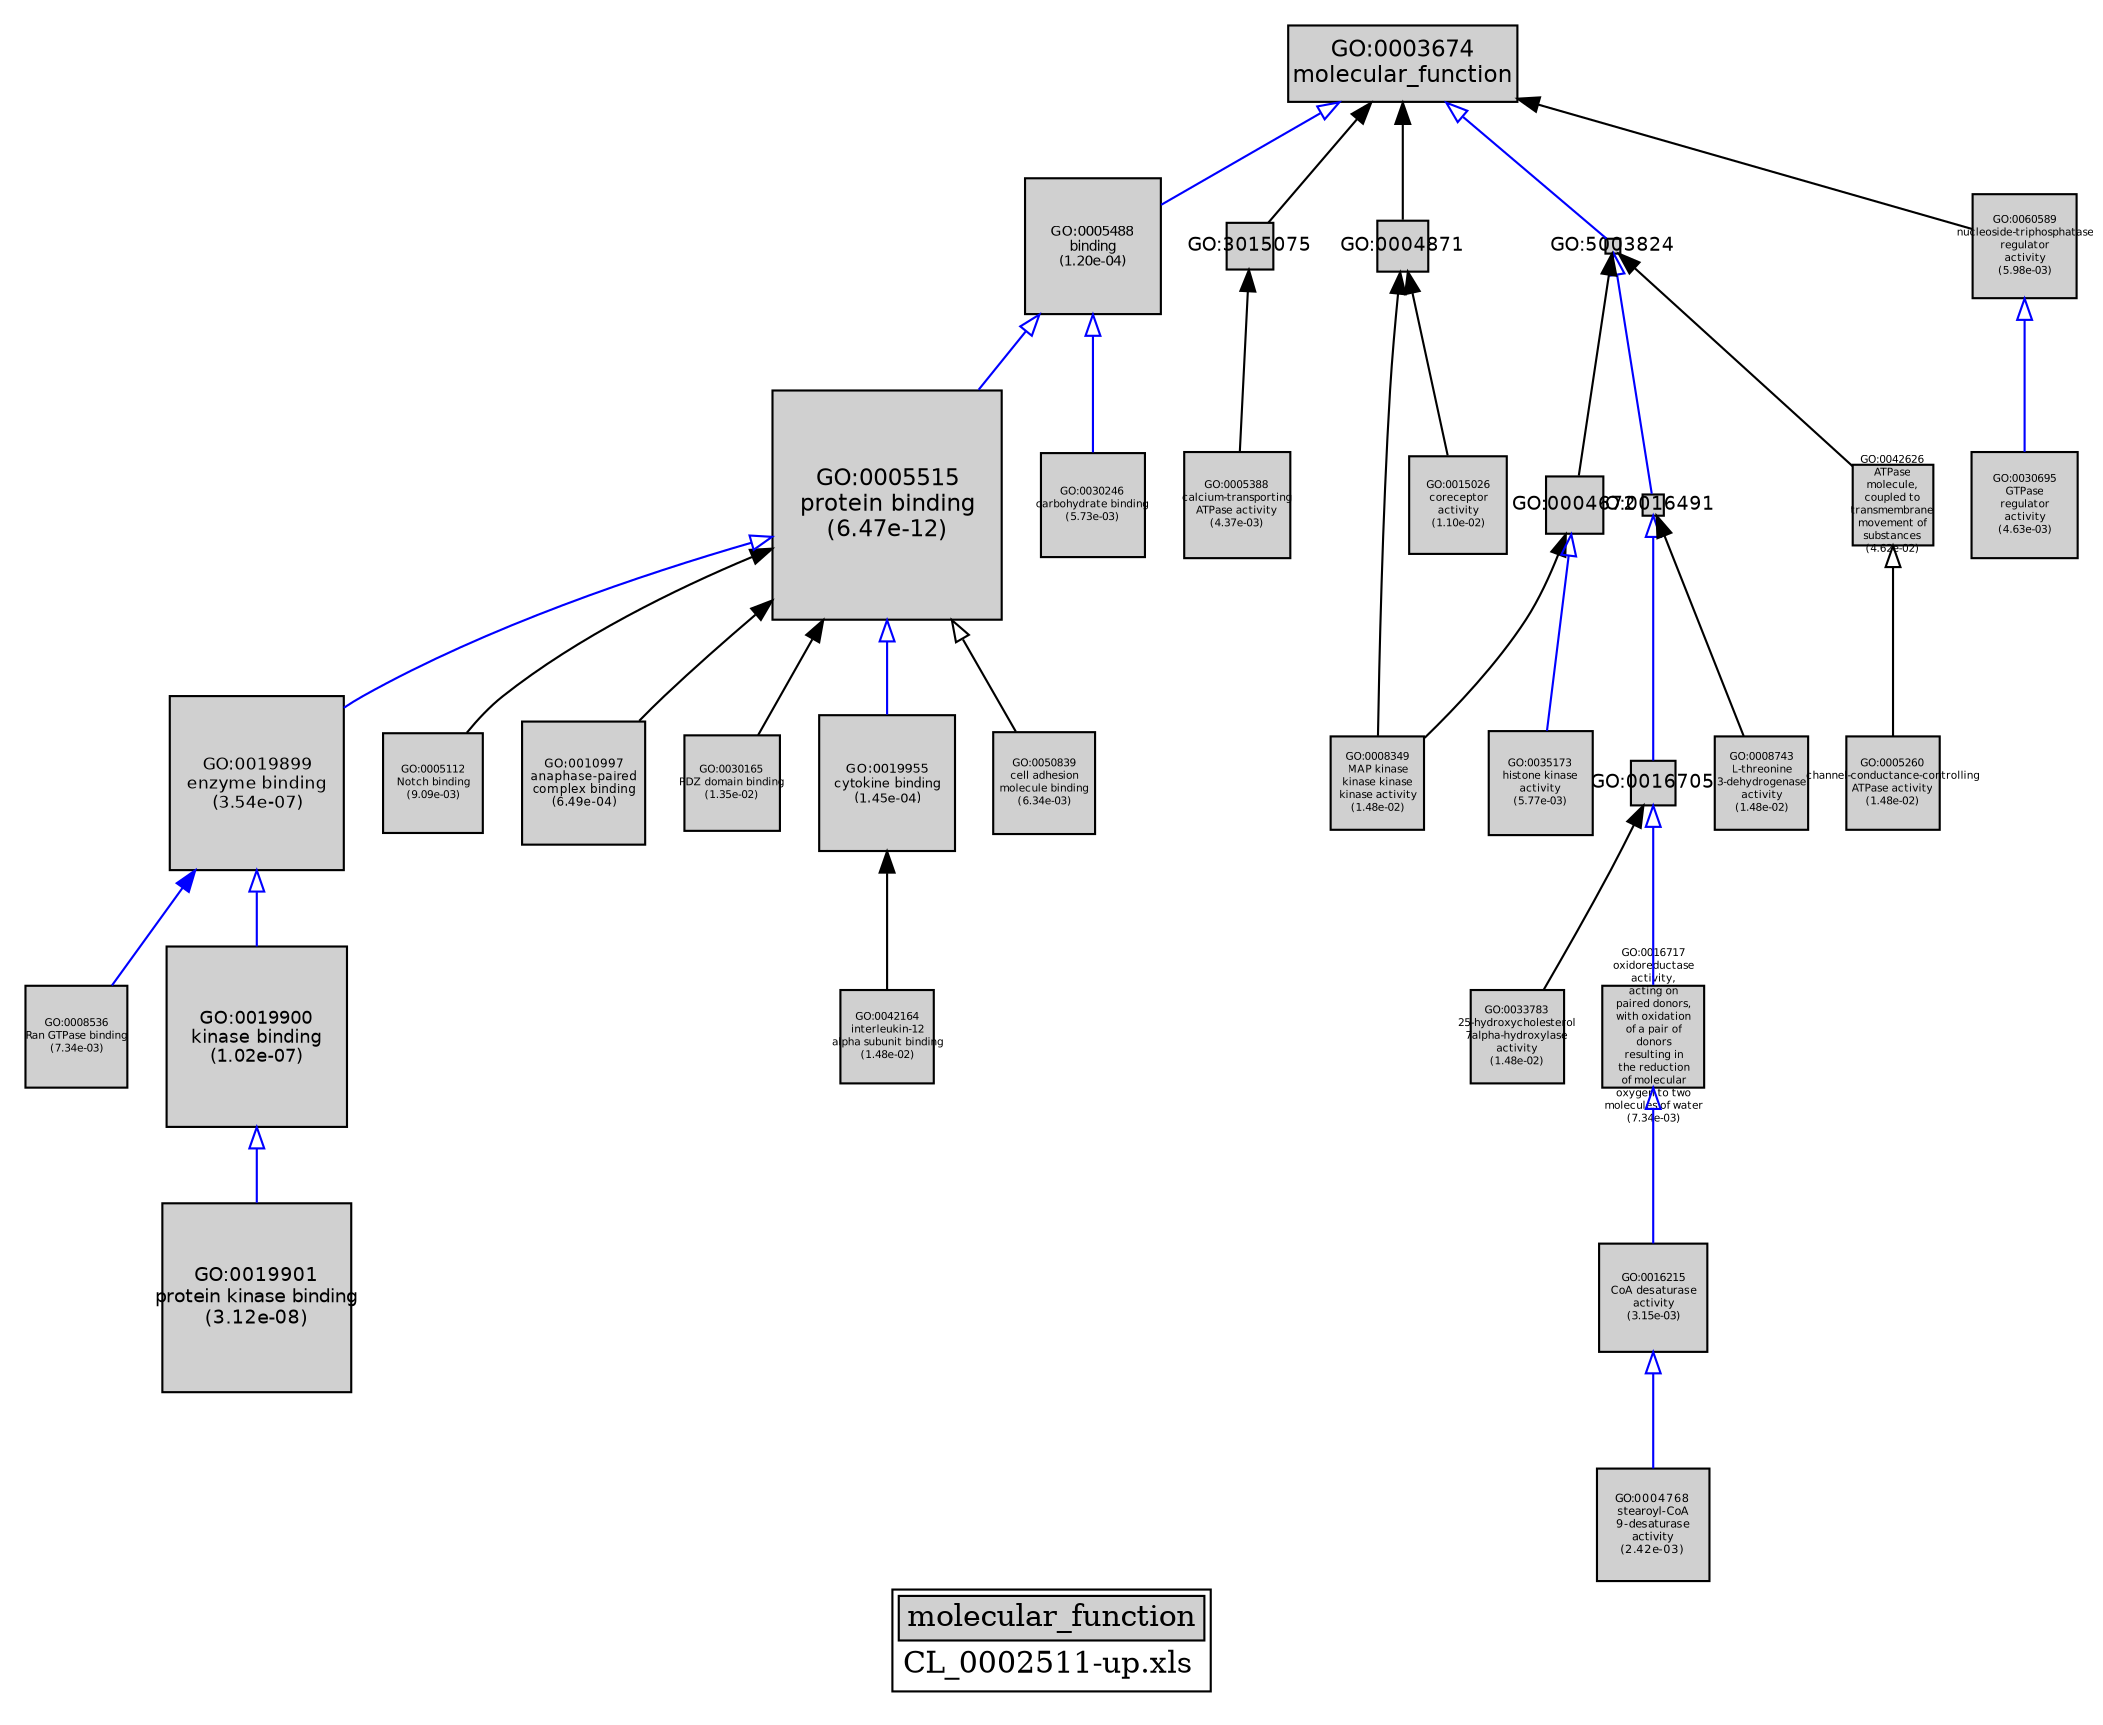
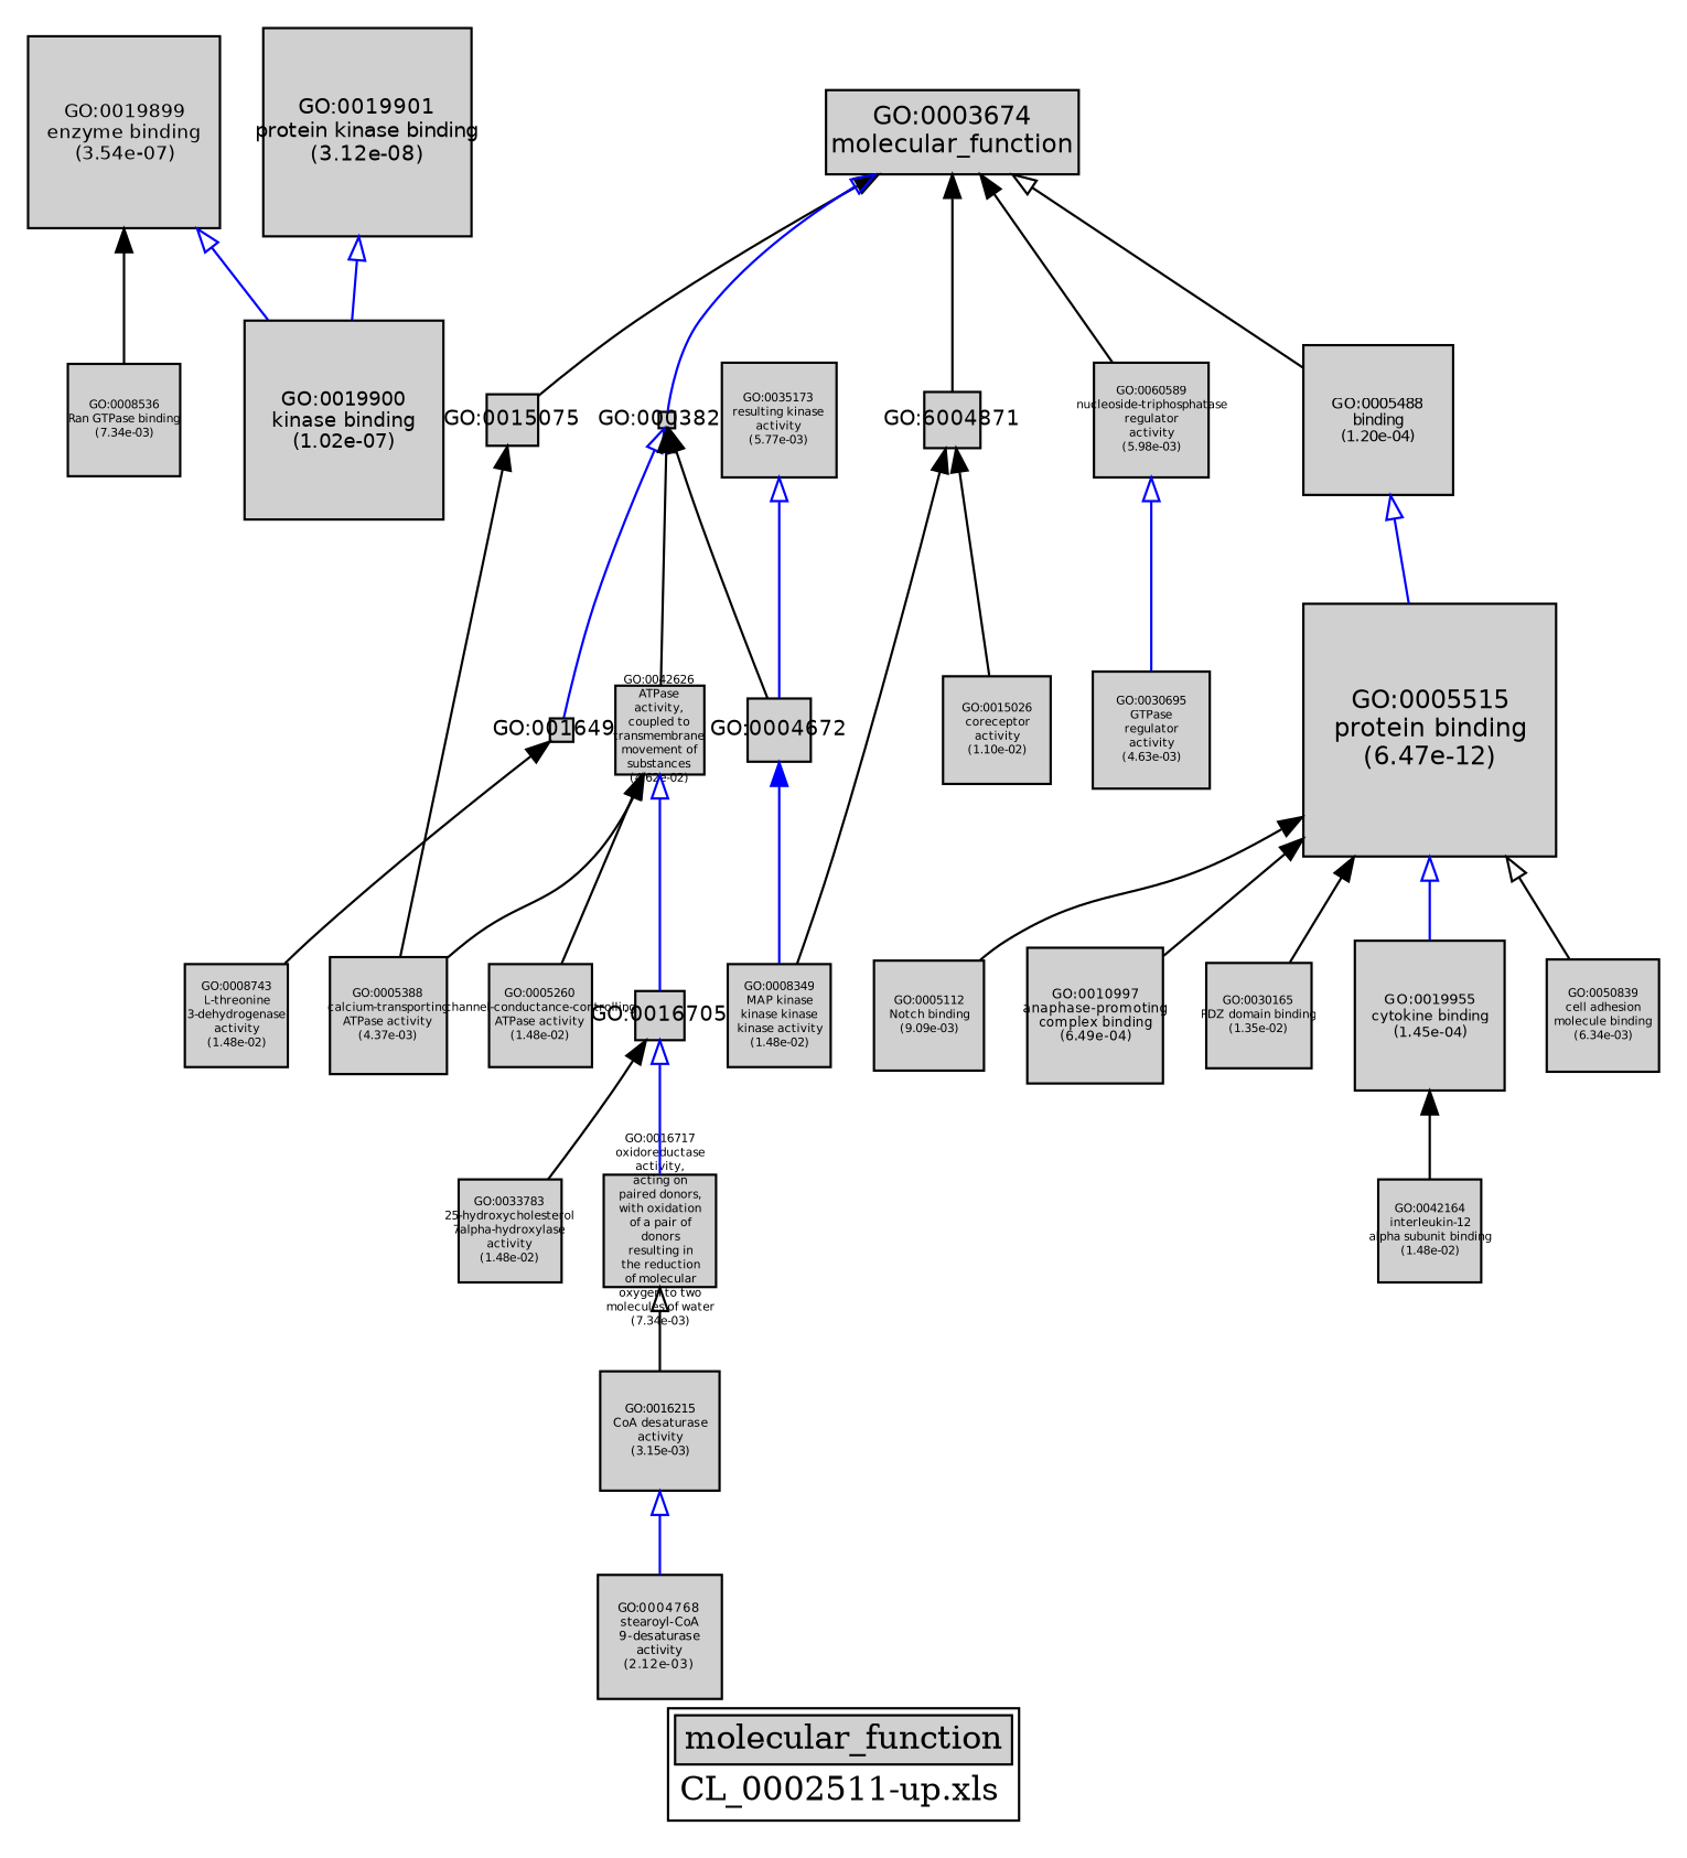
  digraph {
    bgcolor="#FFFFFF"
    label=<<TABLE COLOR="black" BGCOLOR="white"><TR><TD COLSPAN="2" BGCOLOR="#D0D0D0"><FONT COLOR="black">molecular_function</FONT></TD></TR><TR><TD BORDER="0">CL_0002511-up.xls</TD></TR></TABLE>>
    node [color=black fillcolor="#D0D0D0" fixedsize=true fontcolor=black fontname=Helvetica fontsize=5.0 shape=box style=filled]
    edge [dir=back weight=5.0]
    n1 [height=0.661216529133 label=<<TABLE BORDER="0"><TR><TD>GO:0008536<BR/>Ran GTPase binding<BR/>(7.34e-03)</TD></TR></TABLE>> width=0.661216529133]
-   n2 [height=0.677315970871 label=<<TABLE BORDER="0"><TR><TD>GO:0030246<BR/>carbohydrate binding<BR/>(5.73e-03)</TD></TR></TABLE>> width=0.677315970871]
    n3 [height=0.647035446781 label=<<TABLE BORDER="0"><TR><TD>GO:0005112<BR/>Notch binding<BR/>(9.09e-03)</TD></TR></TABLE>> width=0.647035446781]
    n4 [fontsize=8.54855222394 height=1.18729891999 label=<<TABLE BORDER="0"><TR><TD>GO:0019900<BR/>kinase binding<BR/>(1.02e-07)</TD></TR></TABLE>> width=1.18729891999]
    n5 [fontsize=5.14571689151 height=0.714682901599 label=<<TABLE BORDER="0"><TR><TD>GO:0016215<BR/>CoA desaturase<BR/>activity<BR/>(3.15e-03)</TD></TR></TABLE>> width=0.714682901599]
    n6 [height=0.6133535088 label=<<TABLE BORDER="0"><TR><TD>GO:0008349<BR/>MAP kinase<BR/>kinase kinase<BR/>kinase activity<BR/>(1.48e-02)</TD></TR></TABLE>> width=0.6133535088]
    n7 [fontsize=8.85488214038 height=1.22984474172 label=<<TABLE BORDER="0"><TR><TD>GO:0019901<BR/>protein kinase binding<BR/>(3.12e-08)</TD></TR></TABLE>> width=1.22984474172]
-   "GO:0015075" [fontsize=9 height=0.308653570156 width=0.308653570156 label="GO:3015075"]
+   "GO:0015075" [fontsize=9 height=0.308653570156 width=0.308653570156]
    "GO:0016491" [fontsize=9 height=0.132845493279 width=0.132845493279]
-   n10 [height=0.526593816888 label=<<TABLE BORDER="0"><TR><TD>GO:0042626<BR/>ATPase<BR/>molecule,<BR/>coupled to<BR/>transmembrane<BR/>movement of<BR/>substances<BR/>(4.62e-02)</TD></TR></TABLE>> width=0.526593816888]
-   "GO:0004871" [fontsize=9 height=0.333099577046 width=0.333099577046]
+   n10 [height=0.526593816888 label=<<TABLE BORDER="0"><TR><TD>GO:0042626<BR/>ATPase<BR/>activity,<BR/>coupled to<BR/>transmembrane<BR/>movement of<BR/>substances<BR/>(4.62e-02)</TD></TR></TABLE>> width=0.526593816888]
+   "GO:0004871" [fontsize=9 height=0.333099577046 width=0.333099577046 label="GO:6004871"]
    n12 [fontsize=6.41926458198 height=0.891564525274 label=<<TABLE BORDER="0"><TR><TD>GO:0005488<BR/>binding<BR/>(1.20e-04)</TD></TR></TABLE>> width=0.891564525274]
    n13 [fontsize=10.8 label=<<TABLE BORDER="0"><TR><TD>GO:0003674<BR/>molecular_function</TD></TR></TABLE>> width=1.5]
    n14 [fontsize=5.00060267972 height=0.694528149961 label=<<TABLE BORDER="0"><TR><TD>GO:0005388<BR/>calcium-transporting<BR/>ATPase activity<BR/>(4.37e-03)</TD></TR></TABLE>> width=0.694528149961]
-   n15 [fontsize=5.79651028825 height=0.805070873368 label=<<TABLE BORDER="0"><TR><TD>GO:0010997<BR/>anaphase-paired<BR/>complex binding<BR/>(6.49e-04)</TD></TR></TABLE>> width=0.805070873368]
+   n15 [fontsize=5.79651028825 height=0.805070873368 label=<<TABLE BORDER="0"><TR><TD>GO:0010997<BR/>anaphase-promoting<BR/>complex binding<BR/>(6.49e-04)</TD></TR></TABLE>> width=0.805070873368]
    n16 [height=0.634078251092 label=<<TABLE BORDER="0"><TR><TD>GO:0015026<BR/>coreceptor<BR/>activity<BR/>(1.10e-02)</TD></TR></TABLE>> width=0.634078251092]
    n17 [height=0.620108737816 label=<<TABLE BORDER="0"><TR><TD>GO:0030165<BR/>PDZ domain binding<BR/>(1.35e-02)</TD></TR></TABLE>> width=0.620108737816]
    n18 [height=0.6133535088 label=<<TABLE BORDER="0"><TR><TD>GO:0033783<BR/>25-hydroxycholesterol<BR/>7alpha-hydroxylase<BR/>activity<BR/>(1.48e-02)</TD></TR></TABLE>> width=0.6133535088]
-   "GO:0003824" [fontsize=9 height=0.10103978035 width=0.10103978035 label="GO:5003824"]
+   "GO:0003824" [fontsize=9 height=0.10103978035 width=0.10103978035]
    n20 [height=0.6133535088 label=<<TABLE BORDER="0"><TR><TD>GO:0042164<BR/>interleukin-12<BR/>alpha subunit binding<BR/>(1.48e-02)</TD></TR></TABLE>> width=0.6133535088]
-   n21 [fontsize=5.31617139223 height=0.738357137809 label=<<TABLE BORDER="0"><TR><TD>GO:0004768<BR/>stearoyl-CoA<BR/>9-desaturase<BR/>activity<BR/>(2.42e-03)</TD></TR></TABLE>> width=0.738357137809]
+   n21 [fontsize=5.31617139223 height=0.738357137809 label=<<TABLE BORDER="0"><TR><TD>GO:0004768<BR/>stearoyl-CoA<BR/>9-desaturase<BR/>activity<BR/>(2.12e-03)</TD></TR></TABLE>> width=0.738357137809]
    "GO:0016705" [fontsize=9 height=0.296557022064 width=0.296557022064]
    n23 [height=0.674649441466 label=<<TABLE BORDER="0"><TR><TD>GO:0060589<BR/>nucleoside-triphosphatase<BR/>regulator<BR/>activity<BR/>(5.98e-03)</TD></TR></TABLE>> width=0.674649441466]
    n24 [fontsize=6.35198583017 height=0.882220254191 label=<<TABLE BORDER="0"><TR><TD>GO:0019955<BR/>cytokine binding<BR/>(1.45e-04)</TD></TR></TABLE>> width=0.882220254191]
    n25 [height=0.6133535088 label=<<TABLE BORDER="0"><TR><TD>GO:0005260<BR/>channel-conductance-controlling<BR/>ATPase activity<BR/>(1.48e-02)</TD></TR></TABLE>> width=0.6133535088]
    n26 [height=0.670849513536 label=<<TABLE BORDER="0"><TR><TD>GO:0050839<BR/>cell adhesion<BR/>molecule binding<BR/>(6.34e-03)</TD></TR></TABLE>> width=0.670849513536]
    n27 [height=0.690824746811 label=<<TABLE BORDER="0"><TR><TD>GO:0030695<BR/>GTPase<BR/>regulator<BR/>activity<BR/>(4.63e-03)</TD></TR></TABLE>> width=0.690824746811]
    n28 [fontsize=10.8 height=1.5 label=<<TABLE BORDER="0"><TR><TD>GO:0005515<BR/>protein binding<BR/>(6.47e-12)</TD></TR></TABLE>> width=1.5]
    n29 [height=0.6133535088 label=<<TABLE BORDER="0"><TR><TD>GO:0008743<BR/>L-threonine<BR/>3-dehydrogenase<BR/>activity<BR/>(1.48e-02)</TD></TR></TABLE>> width=0.6133535088]
    n30 [height=0.661216529133 label=<<TABLE BORDER="0"><TR><TD>GO:0016717<BR/>oxidoreductase<BR/>activity,<BR/>acting on<BR/>paired donors,<BR/>with oxidation<BR/>of a pair of<BR/>donors<BR/>resulting in<BR/>the reduction<BR/>of molecular<BR/>oxygen to two<BR/>molecules of water<BR/>(7.34e-03)</TD></TR></TABLE>> width=0.661216529133]
    "GO:0004672" [fontsize=9 height=0.381857793624 width=0.381857793624]
-   n32 [height=0.676910564225 label=<<TABLE BORDER="0"><TR><TD>GO:0035173<BR/>histone kinase<BR/>activity<BR/>(5.77e-03)</TD></TR></TABLE>> width=0.676910564225]
+   n32 [height=0.676910564225 label=<<TABLE BORDER="0"><TR><TD>GO:0035173<BR/>resulting kinase<BR/>activity<BR/>(5.77e-03)</TD></TR></TABLE>> width=0.676910564225]
    n33 [fontsize=8.21404427299 height=1.14083948236 label=<<TABLE BORDER="0"><TR><TD>GO:0019899<BR/>enzyme binding<BR/>(3.54e-07)</TD></TR></TABLE>> width=1.14083948236]
    subgraph sub_1 {
      n1
-     n2
      n3
      n4
      n5
      n6
      n7
      "GO:0015075"
      "GO:0016491"
      n10
      "GO:0004871"
      n12
      n13
      n14
      n15
      n16
      n17
      n18
      "GO:0003824"
      n20
      n21
      "GO:0016705"
      n23
      n24
      n25
      n26
      n27
      n28
      n29
      n30
      "GO:0004672"
      n32
      n33
    }
    subgraph sub_2 {
      n1
      n3
      n6
      "GO:0015075"
      "GO:0004871"
      n14
      n15
      n16
      n17
      n18
      n20
      n29
      subgraph sub_3 {
        subgraph sub_4 {
        }
        subgraph sub_5 {
        }
      }
      subgraph sub_6 {
      }
      subgraph sub_7 {
-       n2
        n4
        n5
        n7
        "GO:0016491"
        n10
        n12
        n13
        "GO:0003824"
        n21
        "GO:0016705"
        n23
        n24
        n25
        n26
        n27
        n28
        n30
        "GO:0004672"
        n32
        n33
      }
    }
-   n4 -> n7 [arrowtail=empty color=blue]
+   n7 -> n4 [arrowtail=empty color=blue]
    n5 -> n21 [arrowtail=empty color=blue]
    "GO:0015075" -> n14 [weight=1]
-   "GO:0016491" -> "GO:0016705" [arrowtail=empty color=blue]
+   n10 -> "GO:0016705" [arrowtail=empty color=blue]
    "GO:0016491" -> n29 [weight=1]
+   n10 -> n14 [weight=1]
    n10 -> n25 [arrowtail=empty color=black]
    "GO:0004871" -> n6 [weight=1]
    "GO:0004871" -> n16 [weight=1]
-   n12 -> n2 [arrowtail=empty color=blue]
    n12 -> n28 [arrowtail=empty color=blue]
    n13 -> "GO:0015075" [weight=1]
    n13 -> "GO:0004871" [weight=1]
-   n13 -> n12 [arrowtail=empty color=blue]
+   n13 -> n12 [arrowtail=empty color=black]
    n13 -> "GO:0003824" [arrowtail=empty color=blue]
    n13 -> n23 [weight=1]
    "GO:0003824" -> "GO:0016491" [arrowtail=empty color=blue]
    "GO:0003824" -> n10 [weight=1]
    "GO:0003824" -> "GO:0004672" [weight=1]
    "GO:0016705" -> n18 [weight=1]
    "GO:0016705" -> n30 [arrowtail=empty color=blue]
    n23 -> n27 [arrowtail=empty color=blue]
    n24 -> n20 [weight=1]
    n28 -> n3 [weight=1]
    n28 -> n15 [weight=1]
    n28 -> n17 [weight=1]
    n28 -> n24 [arrowtail=empty color=blue]
    n28 -> n26 [arrowtail=empty color=black]
-   n28 -> n33 [arrowtail=empty color=blue]
-   n30 -> n5 [arrowtail=empty color=blue]
-   "GO:0004672" -> n6 [weight=1]
-   "GO:0004672" -> n32 [arrowtail=empty color=blue]
-   n33 -> n1 [weight=1 color=blue]
+   n30 -> n5 [arrowtail=empty color=black]
+   "GO:0004672" -> n6 [weight=1 color=blue]
+   n32 -> "GO:0004672" [arrowtail=empty color=blue]
+   n33 -> n1 [weight=1]
    n33 -> n4 [arrowtail=empty color=blue]
  }
